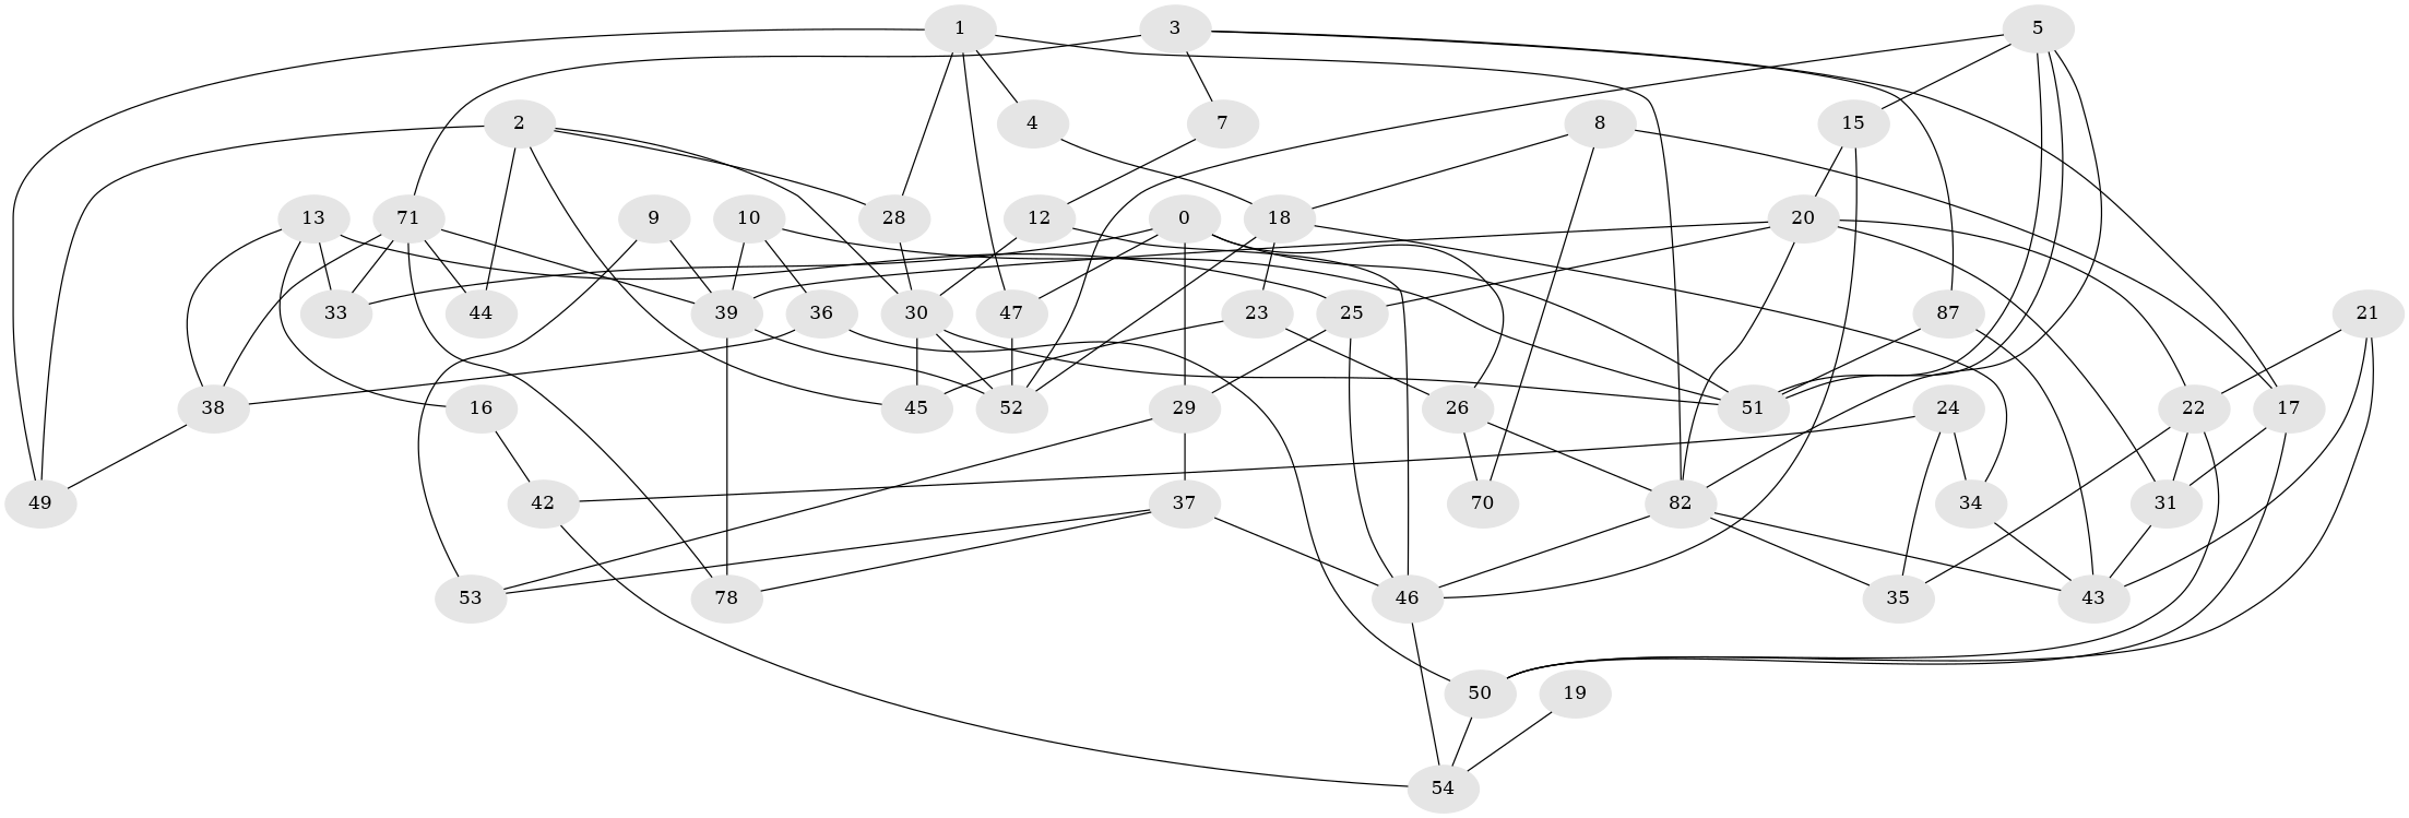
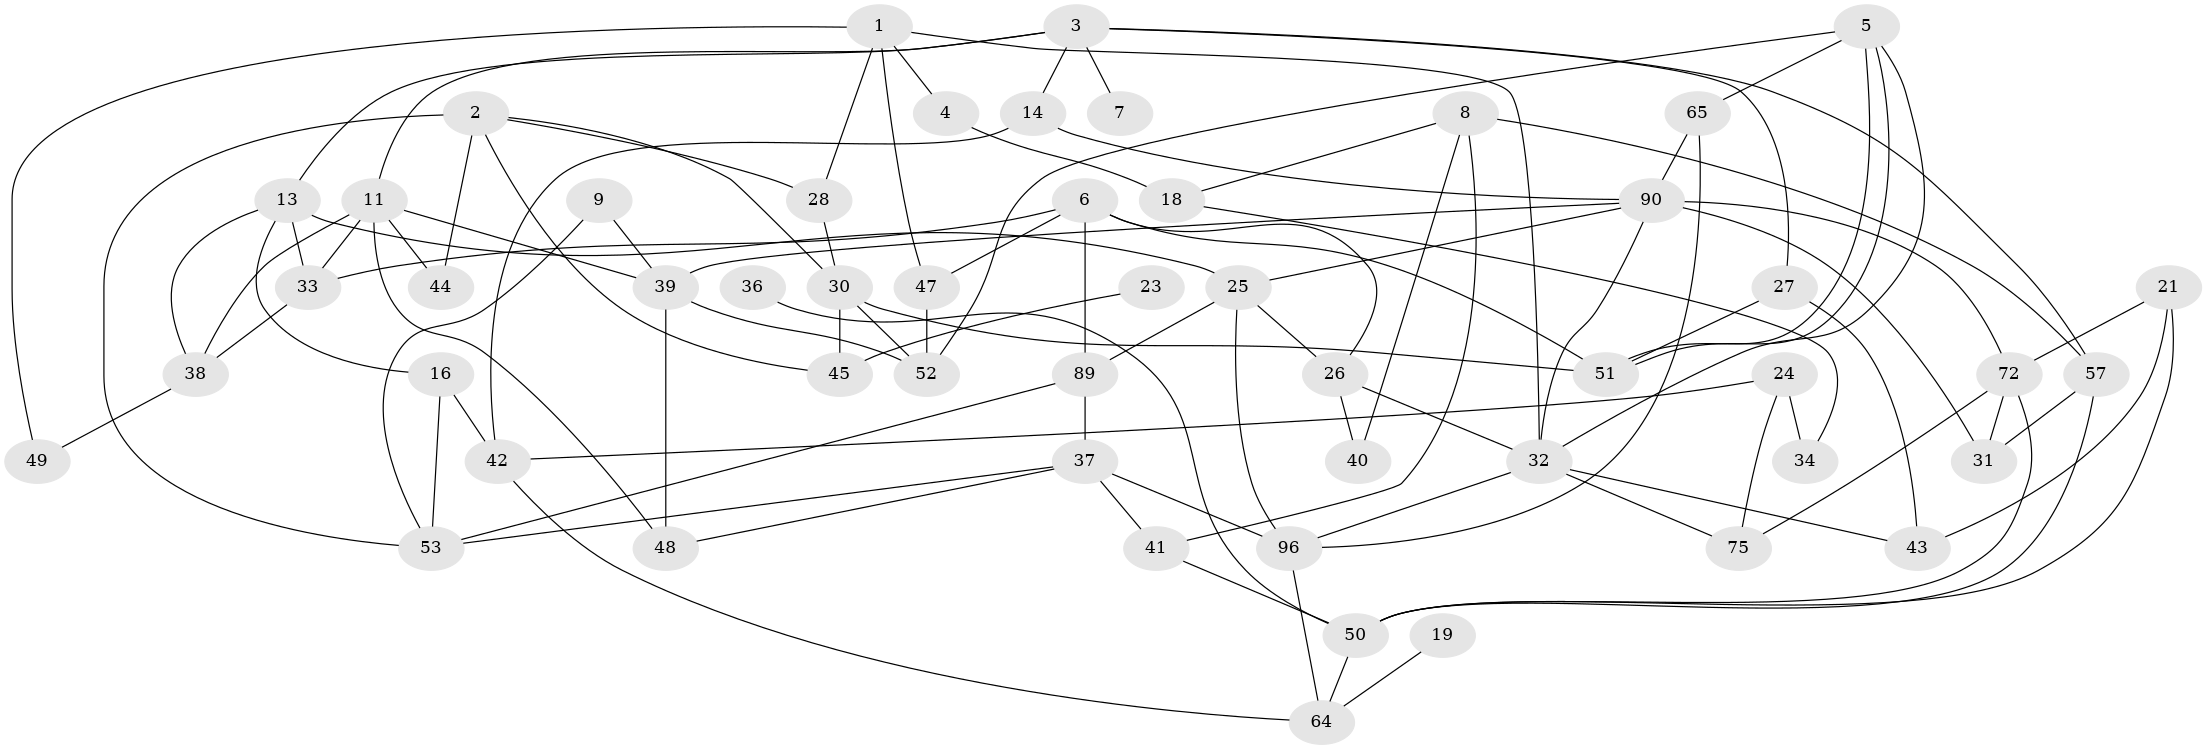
  graph {
    node [color=gray90 style=filled]
    1
    4
    28
-   32 [label=82]
+   32
    47
    49
    18
    30
-   46
+   46 [label=96]
    43
-   35
+   35 [label=75]
    52
    2
    44
    45
    53
    51
    3
    7
-   11 [label=71]
+   11
    13
-   17
-   27 [label=87]
-   12
+   14
+   17 [label=57]
+   27
    33
    39
    38
-   48 [label=78]
+   48
    16
    25
-   20
+   20 [label=90]
    42
    31
    50
    23
    34
    5
-   15
-   6 [label=0]
+   15 [label=65]
+   6
    26
-   29
-   40 [label=70]
+   29 [label=89]
+   40
    37
    8
+   41
    9
-   10
    36
-   54
-   22
+   54 [label=64]
+   22 [label=72]
    19
    21
    24
    1 -- 4
    1 -- 28
    1 -- 32
    1 -- 47
    1 -- 49
    4 -- 18
    28 -- 30
    32 -- 46
    32 -- 43
    32 -- 35
    47 -- 52
-   18 -- 52
-   18 -- 23
    18 -- 34
    30 -- 52
    30 -- 45
    30 -- 51
    46 -- 54
    2 -- 28
    2 -- 30
    2 -- 44
    2 -- 45
-   2 -- 49
+   2 -- 53
    3 -- 7
    3 -- 11
+   3 -- 13
+   3 -- 14
    3 -- 17
    3 -- 27
-   7 -- 12
    11 -- 44
    11 -- 33
    11 -- 39
    11 -- 38
    11 -- 48
    13 -- 33
    13 -- 38
    13 -- 16
    13 -- 25
+   14 -- 20
+   14 -- 42
    17 -- 31
    17 -- 50
    27 -- 43
    27 -- 51
-   12 -- 30
-   12 -- 46
    39 -- 52
    39 -- 48
    38 -- 49
+   16 -- 53
    16 -- 42
    25 -- 46
    25 -- 29
    20 -- 32
    20 -- 39
    20 -- 25
    20 -- 31
    20 -- 22
    42 -- 54
-   31 -- 43
    50 -- 54
    23 -- 45
-   23 -- 26
-   34 -- 43
+   25 -- 26
    5 -- 32
    5 -- 52
    5 -- 51
    5 -- 51
    5 -- 15
    15 -- 46
    15 -- 20
    6 -- 47
    6 -- 51
    6 -- 33
    6 -- 26
    6 -- 29
    26 -- 32
    26 -- 40
    29 -- 53
    29 -- 37
    37 -- 46
    37 -- 53
    37 -- 48
+   37 -- 41
    8 -- 18
    8 -- 17
    8 -- 40
+   8 -- 41
+   41 -- 50
    9 -- 53
    9 -- 39
-   10 -- 51
-   10 -- 39
-   10 -- 36
-   36 -- 38
+   33 -- 38
    36 -- 50
    22 -- 35
    22 -- 31
    22 -- 50
    19 -- 54
    21 -- 43
    21 -- 50
    21 -- 22
    24 -- 35
    24 -- 42
    24 -- 34
  }
